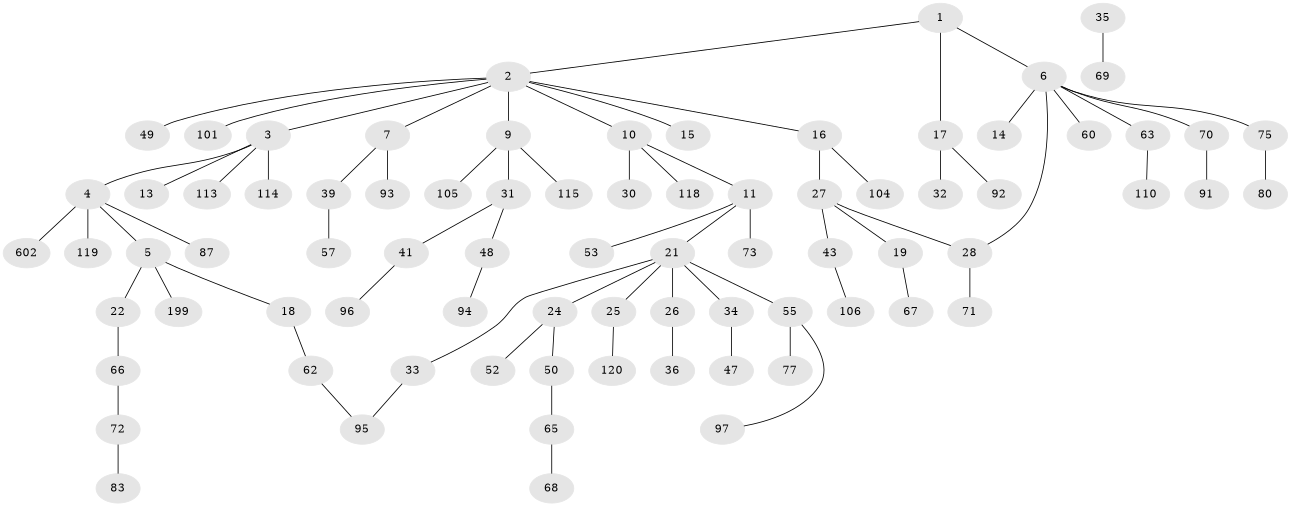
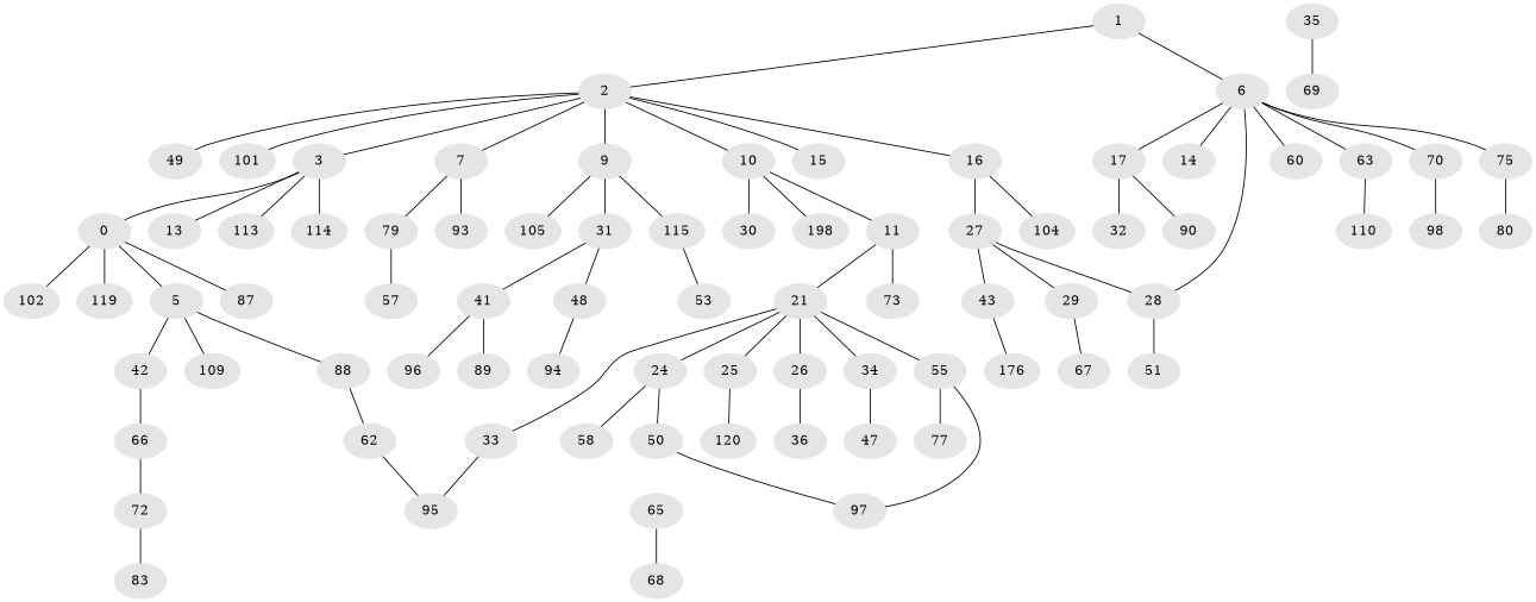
  graph {
    node [color=gray90 style=filled]
    1 [super="+38"]
    2 [super="+8"]
    6 [super="+56"]
    17 [super="+76"]
    3
    7 [super="+20"]
    9 [super="+81"]
    10 [super="+23"]
    15
    16
    49 [super="+112"]
    101
    14
    28 [super="+71"]
    60 [super="+82"]
    63
    70
    75
    32 [super="+45"]
-   92
-   4 [super="+42"]
+   92 [label=90]
+   4 [super="+42" label=0]
    13 [super="+59"]
    113
    114
-   39
+   39 [label=79]
    93
    31 [super="+44"]
    105
    115
    11 [super="+19"]
    30 [super="+90"]
-   118
+   118 [label=198]
    27 [super="+40"]
    104
    5 [super="+12"]
    87
-   102 [label=602]
+   102
    119
-   18
-   22
-   109 [label=199]
+   18 [label=88]
+   22 [label=42]
+   109
    62
    66
-   51 [super="+85" label=71]
+   51 [super="+85"]
    110
-   98 [super="+121" label=91]
+   98 [super="+121"]
    80 [super="+88"]
    57
    41 [super="+54"]
    48 [super="+64"]
    21 [super="+91"]
    53 [super="+107"]
    73
    35 [super="+61"]
    69
    24
    25 [super="+79"]
    26
    33 [super="+37"]
    34 [super="+103"]
    55 [super="+58"]
-   29 [super="+84" label=19]
+   29 [super="+84"]
    43 [super="+108"]
    95
    50 [super="+116"]
-   52 [super="+78"]
+   52 [super="+78" label=58]
    120
    36 [super="+74"]
    47
    77
    97
    72 [super="+117"]
    65
    67 [super="+86"]
-   106 [super="+111"]
+   106 [super="+111" label=176]
+   89
    96
    94 [super="+99"]
    68 [super="+100"]
    83
    1 -- 2
    1 -- 6
-   1 -- 17
+   6 -- 17
    2 -- 3
    2 -- 7
    2 -- 9
    2 -- 10
    2 -- 15
    2 -- 16
    2 -- 49
    2 -- 101
    6 -- 14 [weight=2]
    6 -- 28
    6 -- 60
    6 -- 63
    6 -- 70
    6 -- 75
    17 -- 32
    17 -- 92
    3 -- 4
    3 -- 13
    3 -- 113
    3 -- 114
    7 -- 39
    7 -- 93
    9 -- 31
    9 -- 105
    9 -- 115
    10 -- 11
    10 -- 30
    10 -- 118
    16 -- 27
    16 -- 104
    28 -- 51
    63 -- 110
    70 -- 98
    75 -- 80
    4 -- 5
    4 -- 87
    4 -- 102
    4 -- 119
    39 -- 57
    31 -- 41
    31 -- 48
    11 -- 21
-   11 -- 53
+   115 -- 53
    11 -- 73
    27 -- 28
    27 -- 29
    27 -- 43
    5 -- 18
    5 -- 22
    5 -- 109
    18 -- 62
    22 -- 66
    62 -- 95
    66 -- 72
+   41 -- 89
    41 -- 96
    48 -- 94
    21 -- 24
    21 -- 25
    21 -- 26
    21 -- 33
    21 -- 34
    21 -- 55
    35 -- 69
    24 -- 50
    24 -- 52
    25 -- 120
    26 -- 36
    33 -- 95
    34 -- 47
    55 -- 77
    55 -- 97
    29 -- 67
    43 -- 106
-   50 -- 65
+   50 -- 97
    72 -- 83
    65 -- 68
  }
